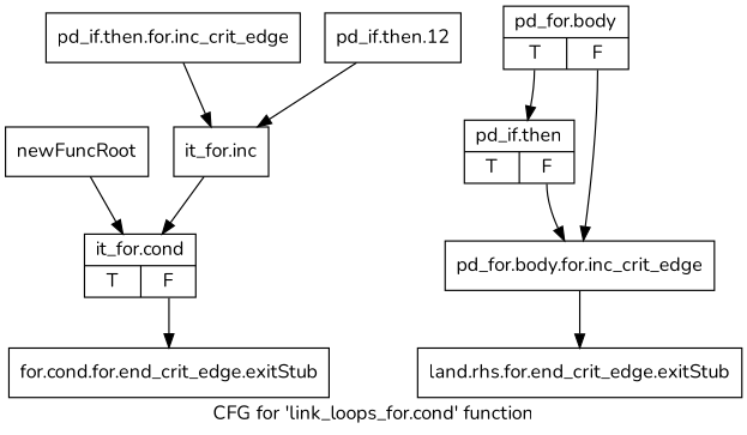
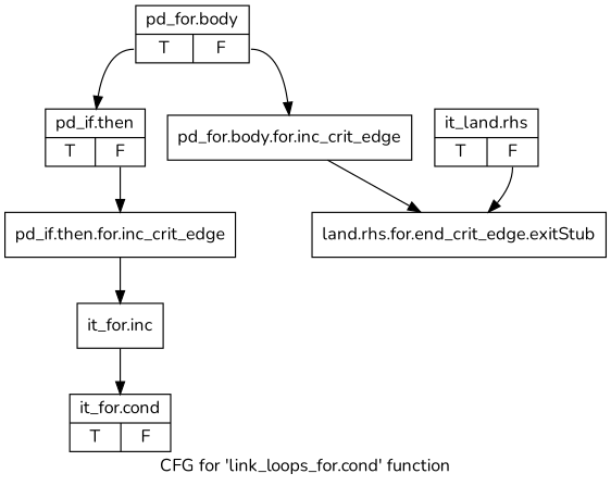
  digraph {
    fontname=Nunito
    label="CFG for 'link_loops_for.cond' function"
    node [fontname=Nunito shape=record]
    edge [fontname=Nunito]
-   n1 [label="{newFuncRoot}"]
    n2 [label="{it_for.cond|{<s0>T|<s1>F}}"]
-   n3 [label="{for.cond.for.end_crit_edge.exitStub}"]
+   n4 [label="{it_land.rhs|{<s0>T|<s1>F}}"]
    n5 [label="{land.rhs.for.end_crit_edge.exitStub}"]
    n6 [label="{pd_for.body|{<s0>T|<s1>F}}"]
    n7 [label="{pd_if.then|{<s0>T|<s1>F}}"]
    n8 [label="{pd_for.body.for.inc_crit_edge}"]
    n9 [label="{pd_if.then.for.inc_crit_edge}"]
-   n10 [label="{pd_if.then.12}"]
    n11 [label="{it_for.inc}"]
-   n1 -> n2
-   n2 -> n3 [tailport=s1]
+   n4 -> n5 [tailport=s1]
    n6 -> n7 [tailport=s0]
    n6 -> n8 [tailport=s1]
-   n7 -> n8 [tailport=s1]
+   n7 -> n9 [tailport=s1]
    n8 -> n5
    n9 -> n11
-   n10 -> n11
    n11 -> n2
  }
